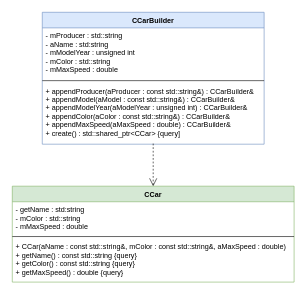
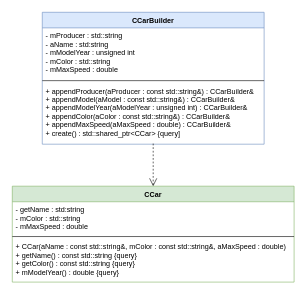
  <mxCell id="0" />
  <mxCell id="1" parent="0" />
  <mxCell id="2" value="CCar" style="swimlane;fontStyle=1;align=center;verticalAlign=top;childLayout=stackLayout;horizontal=1;startSize=26;horizontalStack=0;resizeParent=1;resizeParentMax=0;resizeLast=0;collapsible=1;marginBottom=0;fillColor=#d5e8d4;strokeColor=#82b366;" vertex="1" parent="1"><mxGeometry x="20" y="310" width="470" height="160" as="geometry" /></mxCell>
  <mxCell id="3" value="- getName : std:string&#10;- mColor : std::string&#10;- mMaxSpeed : double" style="text;strokeColor=none;fillColor=none;align=left;verticalAlign=top;spacingLeft=4;spacingRight=4;overflow=hidden;rotatable=0;points=[[0,0.5],[1,0.5]];portConstraint=eastwest;" vertex="1" parent="2"><mxGeometry y="26" width="470" height="54" as="geometry" /></mxCell>
  <mxCell id="4" value="" style="line;strokeWidth=1;fillColor=none;align=left;verticalAlign=middle;spacingTop=-1;spacingLeft=3;spacingRight=3;rotatable=0;labelPosition=right;points=[];portConstraint=eastwest;" vertex="1" parent="2"><mxGeometry y="80" width="470" height="8" as="geometry" /></mxCell>
- <mxCell id="5" value="+ CCar(aName : const std::string&amp;, mColor : const std::string&amp;, aMaxSpeed : double)&#10;+ getName() : const std::string {query}&#10;+ getColor() : const std::string {query}&#10;+ getMaxSpeed() : double {query}" style="text;strokeColor=none;fillColor=none;align=left;verticalAlign=top;spacingLeft=4;spacingRight=4;overflow=hidden;rotatable=0;points=[[0,0.5],[1,0.5]];portConstraint=eastwest;" vertex="1" parent="2"><mxGeometry y="88" width="470" height="72" as="geometry" /></mxCell>
+ <mxCell id="5" value="+ CCar(aName : const std::string&amp;, mColor : const std::string&amp;, aMaxSpeed : double)&#10;+ getName() : const std::string {query}&#10;+ getColor() : const std::string {query}&#10;+ mModelYear() : double {query}" style="text;strokeColor=none;fillColor=none;align=left;verticalAlign=top;spacingLeft=4;spacingRight=4;overflow=hidden;rotatable=0;points=[[0,0.5],[1,0.5]];portConstraint=eastwest;" vertex="1" parent="2"><mxGeometry y="88" width="470" height="72" as="geometry" /></mxCell>
  <mxCell id="6" value="CCarBuilder" style="swimlane;fontStyle=1;align=center;verticalAlign=top;childLayout=stackLayout;horizontal=1;startSize=26;horizontalStack=0;resizeParent=1;resizeParentMax=0;resizeLast=0;collapsible=1;marginBottom=0;fillColor=#dae8fc;strokeColor=#6c8ebf;" vertex="1" parent="1"><mxGeometry x="70" y="20" width="370" height="220" as="geometry" /></mxCell>
  <mxCell id="7" value="- mProducer : std::string&#10;- aName : std:string&#10;- mModelYear : unsigned int&#10;- mColor : std::string&#10;- mMaxSpeed : double" style="text;strokeColor=none;fillColor=none;align=left;verticalAlign=top;spacingLeft=4;spacingRight=4;overflow=hidden;rotatable=0;points=[[0,0.5],[1,0.5]];portConstraint=eastwest;" vertex="1" parent="6"><mxGeometry y="26" width="370" height="84" as="geometry" /></mxCell>
  <mxCell id="8" value="" style="line;strokeWidth=1;fillColor=none;align=left;verticalAlign=middle;spacingTop=-1;spacingLeft=3;spacingRight=3;rotatable=0;labelPosition=right;points=[];portConstraint=eastwest;" vertex="1" parent="6"><mxGeometry y="110" width="370" height="8" as="geometry" /></mxCell>
  <mxCell id="9" value="+ appendProducer(aProducer : const std::string&amp;) : CCarBuilder&amp;&#10;+ appendModel(aModel : const std::string&amp;) : CCarBuilder&amp;&#10;+ appendModelYear(aModelYear : unsigned int) : CCarBuilder&amp;&#10;+ appendColor(aColor : const std::string&amp;) : CCarBuilder&amp;&#10;+ appendMaxSpeed(aMaxSpeed : double) : CCarBuilder&amp;&#10;+ create() : std::shared_ptr&lt;CCar&gt; {query]" style="text;strokeColor=none;fillColor=none;align=left;verticalAlign=top;spacingLeft=4;spacingRight=4;overflow=hidden;rotatable=0;points=[[0,0.5],[1,0.5]];portConstraint=eastwest;" vertex="1" parent="6"><mxGeometry y="118" width="370" height="102" as="geometry" /></mxCell>
  <mxCell id="10" value="" style="endArrow=open;html=1;entryX=0.5;entryY=0;entryDx=0;entryDy=0;dashed=1;endFill=0;endSize=11;" edge="1" parent="1" target="2"><mxGeometry width="50" height="50" relative="1" as="geometry"><mxPoint x="255" y="239" as="sourcePoint" /><mxPoint x="530" y="230" as="targetPoint" /></mxGeometry></mxCell>
